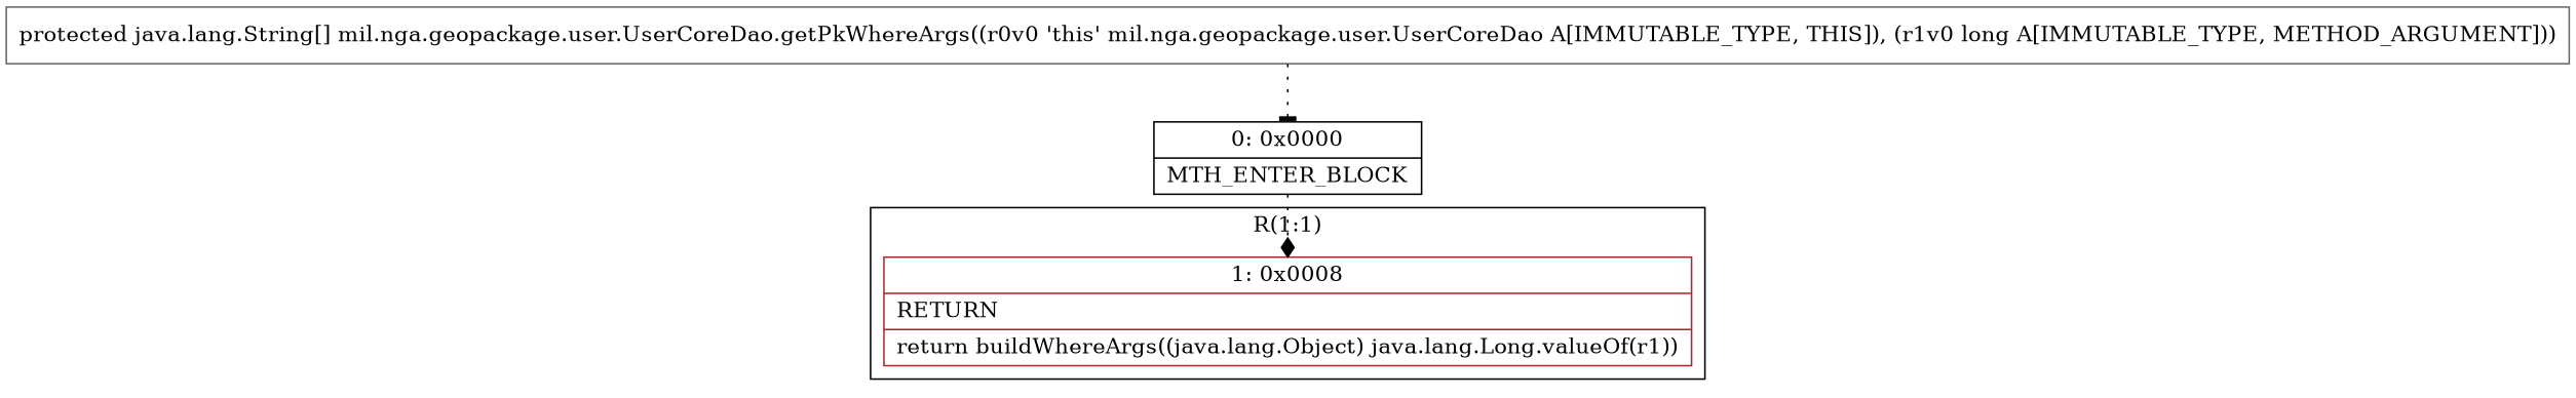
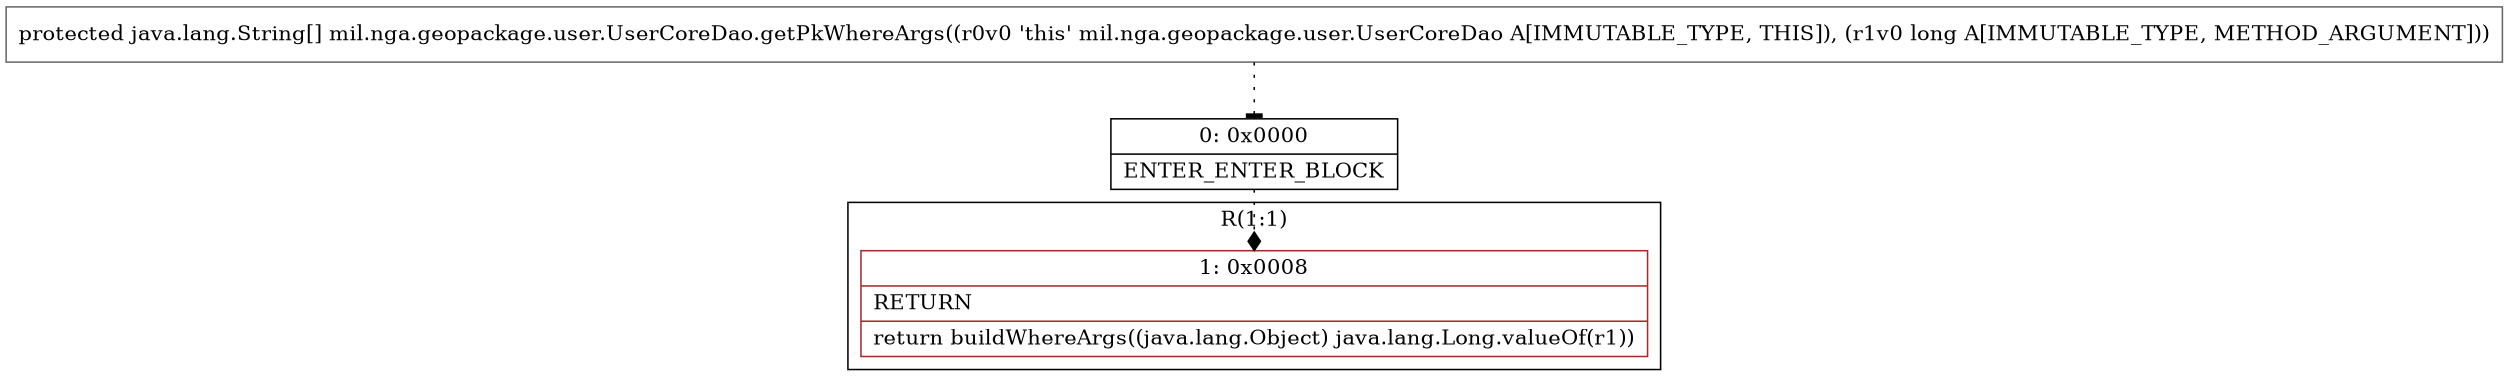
  digraph {
    node [shape=record]
    edge [style=dotted]
    n1 [color=brown label="{1\:\ 0x0008|RETURN\l|return buildWhereArgs((java.lang.Object) java.lang.Long.valueOf(r1))\l}"]
-   n2 [color=black label="{0\:\ 0x0000|MTH_ENTER_BLOCK\l}"]
+   n2 [color=black label="{0\:\ 0x0000|ENTER_ENTER_BLOCK\l}"]
    n3 [label="{protected java.lang.String[] mil.nga.geopackage.user.UserCoreDao.getPkWhereArgs((r0v0 'this' mil.nga.geopackage.user.UserCoreDao A[IMMUTABLE_TYPE, THIS]), (r1v0 long A[IMMUTABLE_TYPE, METHOD_ARGUMENT])) }" color=gray40]
    subgraph cluster_1 {
      label="R(1:1)"
      n1
    }
    n2 -> n1 [arrowhead=diamond]
    n3 -> n2 [arrowhead=tee]
  }
